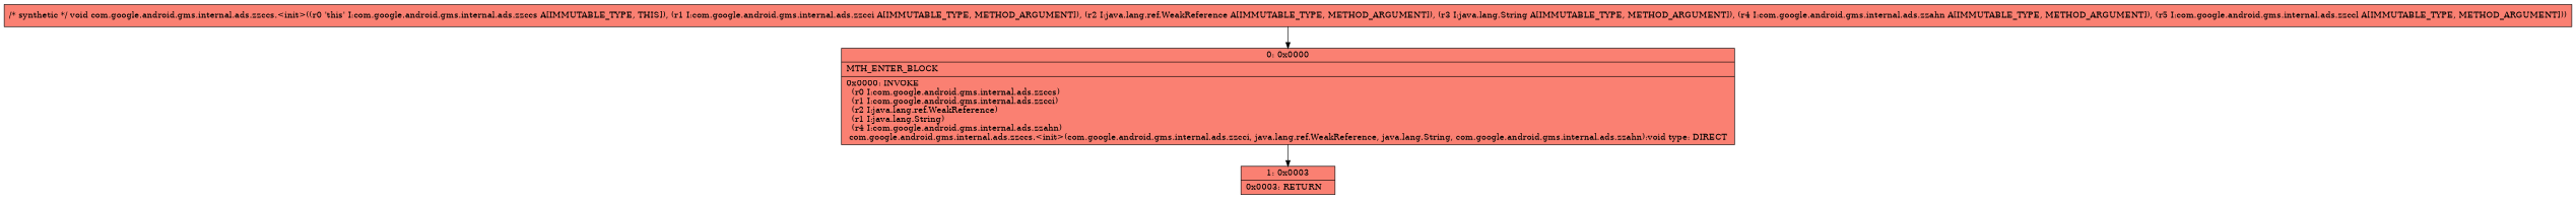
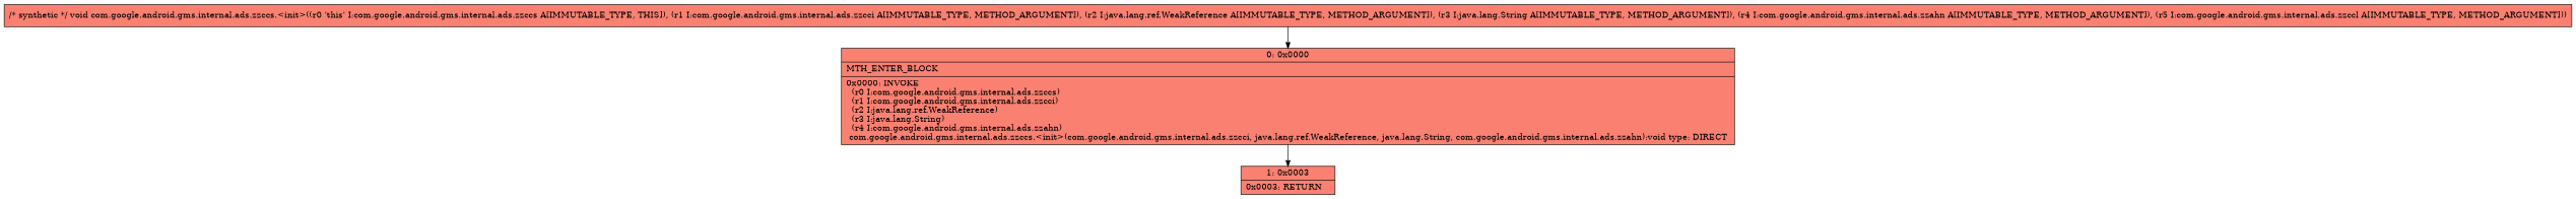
  digraph {
    node [shape=record style=filled fillcolor=salmon]
-   n1 [label="{0\:\ 0x0000|MTH_ENTER_BLOCK\l|0x0000: INVOKE  \l  (r0 I:com.google.android.gms.internal.ads.zzccs)\l  (r1 I:com.google.android.gms.internal.ads.zzcci)\l  (r2 I:java.lang.ref.WeakReference)\l  (r1 I:java.lang.String)\l  (r4 I:com.google.android.gms.internal.ads.zzahn)\l com.google.android.gms.internal.ads.zzccs.\<init\>(com.google.android.gms.internal.ads.zzcci, java.lang.ref.WeakReference, java.lang.String, com.google.android.gms.internal.ads.zzahn):void type: DIRECT \l}"]
+   n1 [label="{0\:\ 0x0000|MTH_ENTER_BLOCK\l|0x0000: INVOKE  \l  (r0 I:com.google.android.gms.internal.ads.zzccs)\l  (r1 I:com.google.android.gms.internal.ads.zzcci)\l  (r2 I:java.lang.ref.WeakReference)\l  (r3 I:java.lang.String)\l  (r4 I:com.google.android.gms.internal.ads.zzahn)\l com.google.android.gms.internal.ads.zzccs.\<init\>(com.google.android.gms.internal.ads.zzcci, java.lang.ref.WeakReference, java.lang.String, com.google.android.gms.internal.ads.zzahn):void type: DIRECT \l}"]
    n2 [label="{1\:\ 0x0003|0x0003: RETURN   \l}"]
    n3 [label="{\/* synthetic *\/ void com.google.android.gms.internal.ads.zzccs.\<init\>((r0 'this' I:com.google.android.gms.internal.ads.zzccs A[IMMUTABLE_TYPE, THIS]), (r1 I:com.google.android.gms.internal.ads.zzcci A[IMMUTABLE_TYPE, METHOD_ARGUMENT]), (r2 I:java.lang.ref.WeakReference A[IMMUTABLE_TYPE, METHOD_ARGUMENT]), (r3 I:java.lang.String A[IMMUTABLE_TYPE, METHOD_ARGUMENT]), (r4 I:com.google.android.gms.internal.ads.zzahn A[IMMUTABLE_TYPE, METHOD_ARGUMENT]), (r5 I:com.google.android.gms.internal.ads.zzccl A[IMMUTABLE_TYPE, METHOD_ARGUMENT])) }"]
    n1 -> n2
    n3 -> n1
  }
